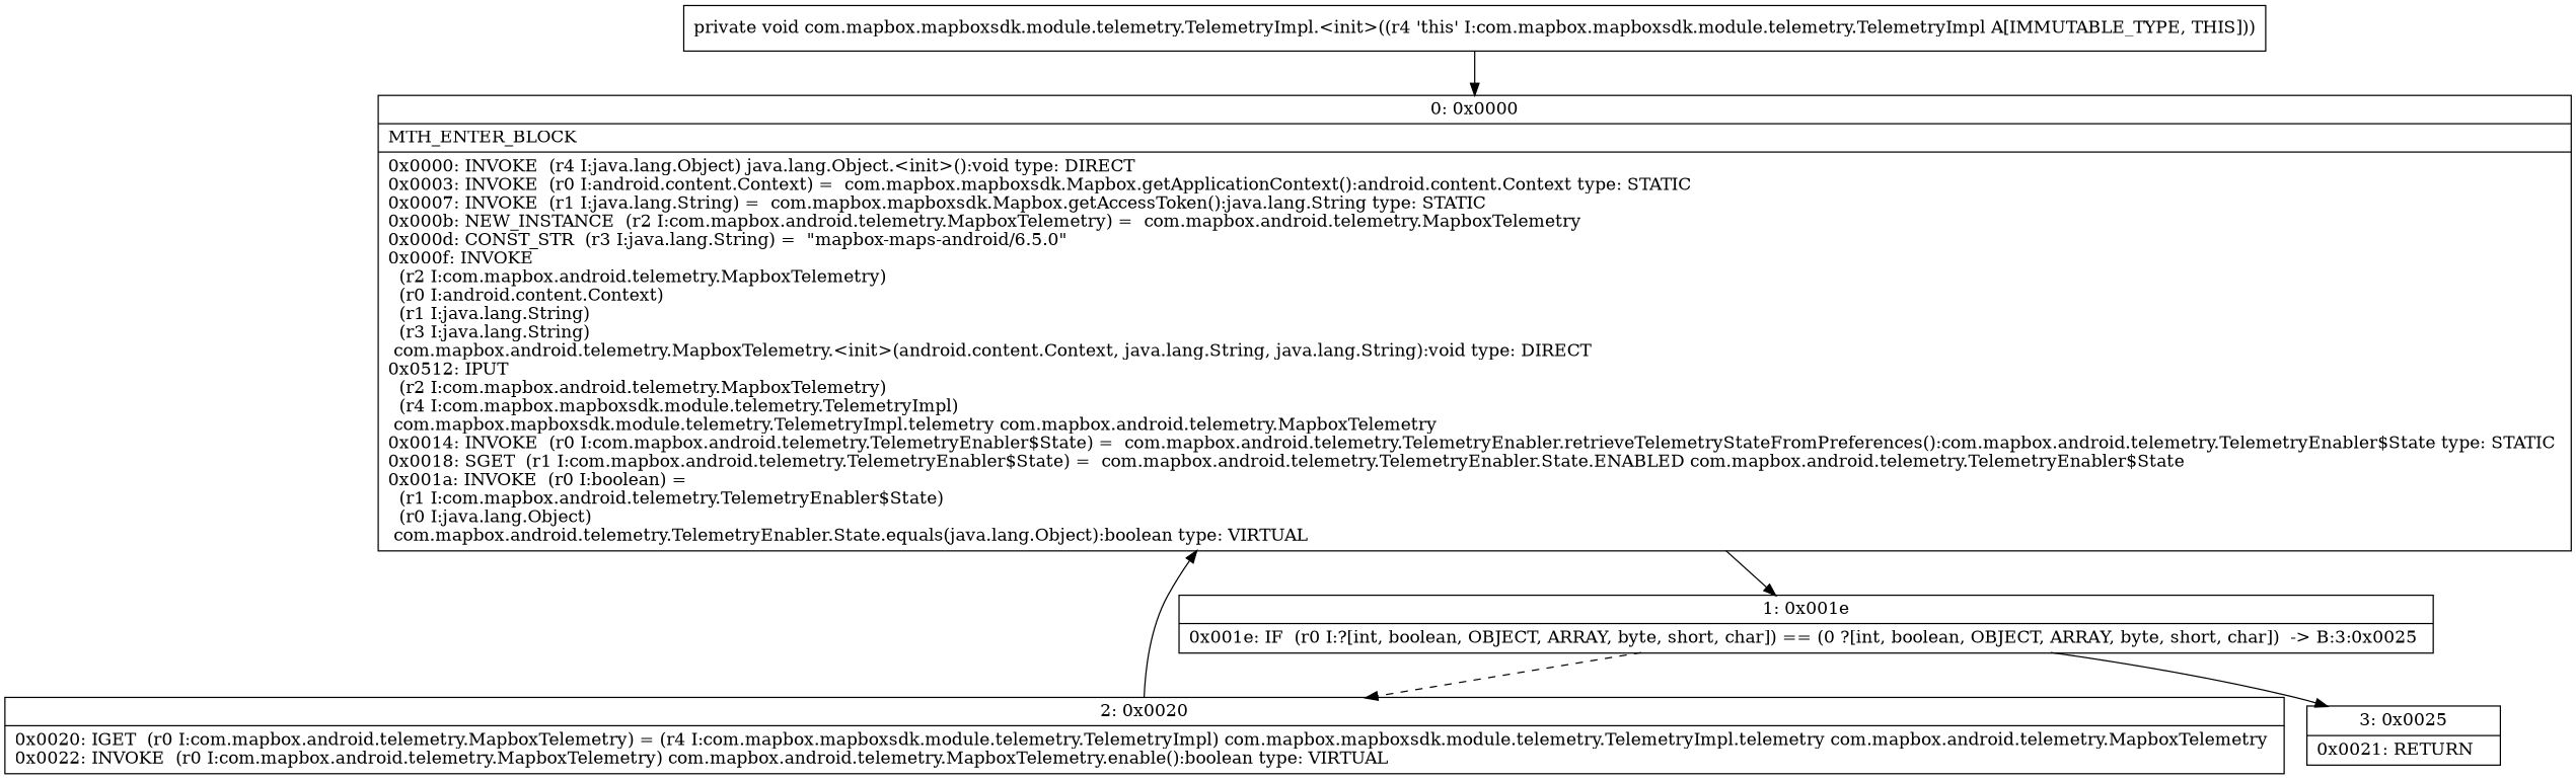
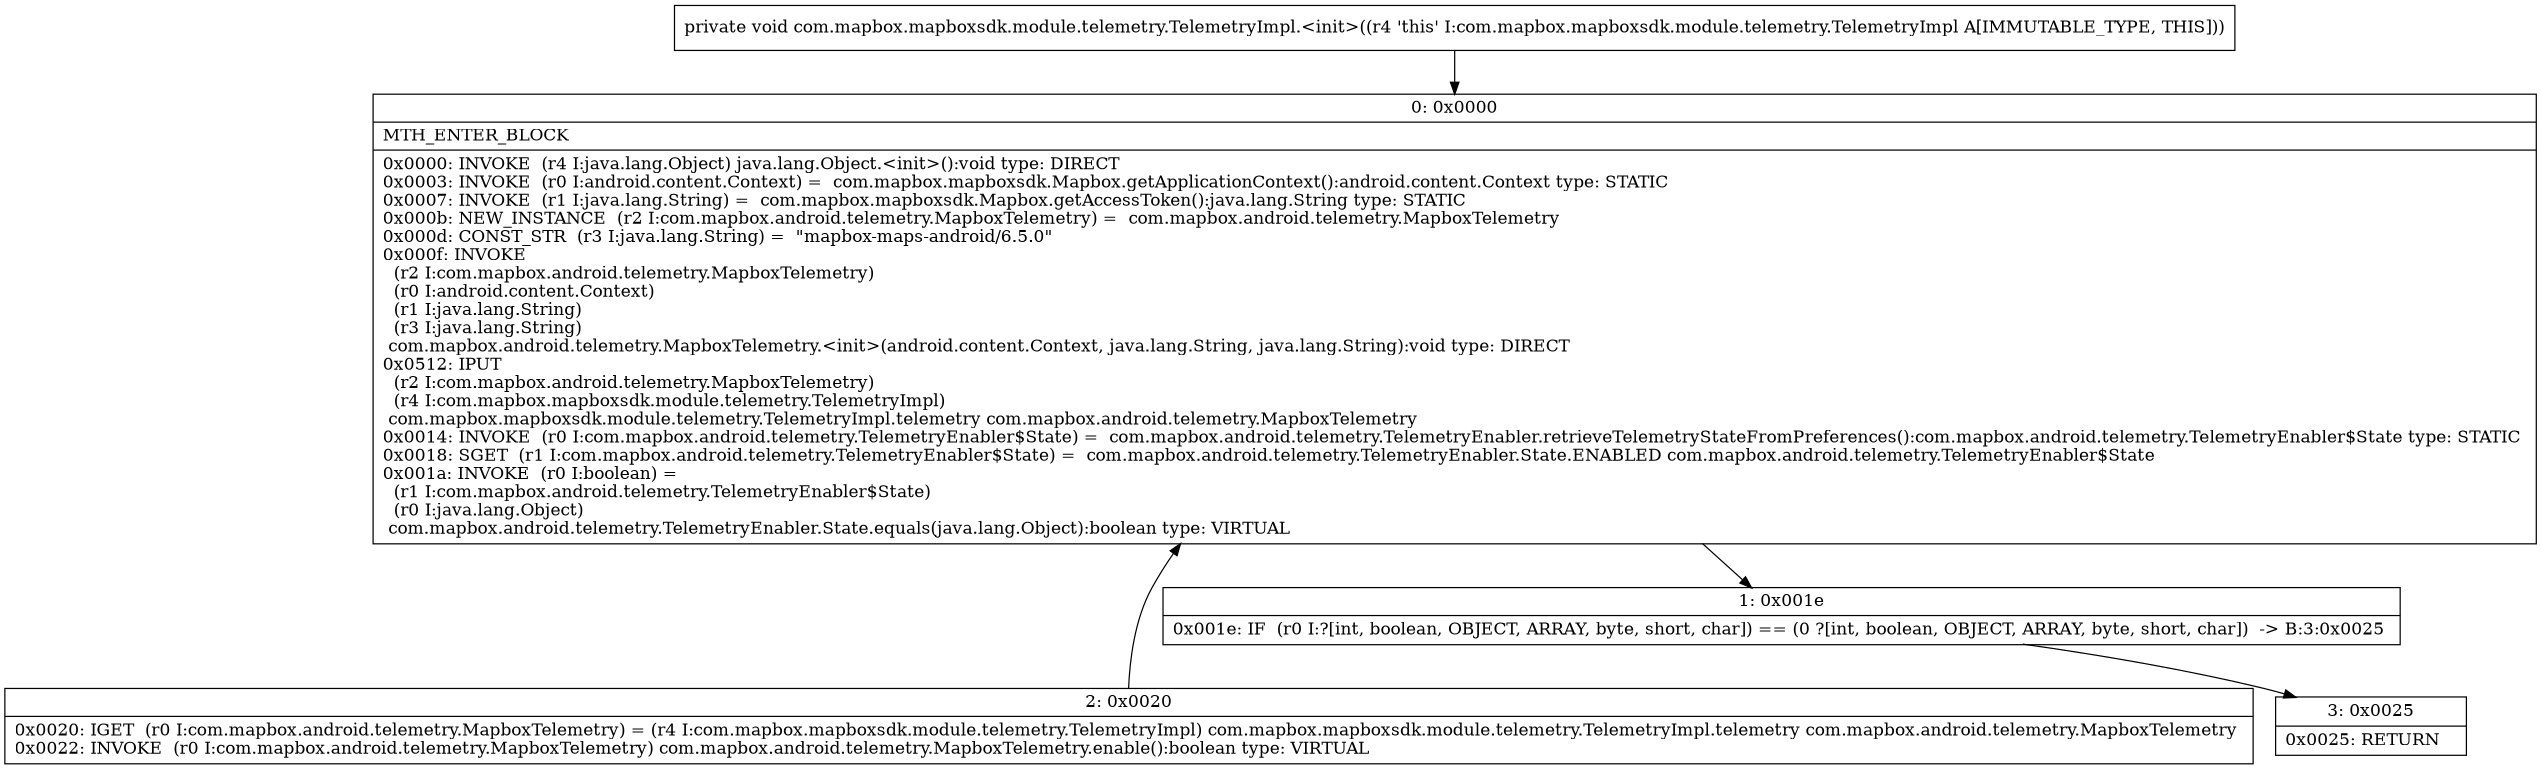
  digraph {
    node [shape=record]
    n1 [label="{0\:\ 0x0000|MTH_ENTER_BLOCK\l|0x0000: INVOKE  (r4 I:java.lang.Object) java.lang.Object.\<init\>():void type: DIRECT \l0x0003: INVOKE  (r0 I:android.content.Context) =  com.mapbox.mapboxsdk.Mapbox.getApplicationContext():android.content.Context type: STATIC \l0x0007: INVOKE  (r1 I:java.lang.String) =  com.mapbox.mapboxsdk.Mapbox.getAccessToken():java.lang.String type: STATIC \l0x000b: NEW_INSTANCE  (r2 I:com.mapbox.android.telemetry.MapboxTelemetry) =  com.mapbox.android.telemetry.MapboxTelemetry \l0x000d: CONST_STR  (r3 I:java.lang.String) =  \"mapbox\-maps\-android\/6.5.0\" \l0x000f: INVOKE  \l  (r2 I:com.mapbox.android.telemetry.MapboxTelemetry)\l  (r0 I:android.content.Context)\l  (r1 I:java.lang.String)\l  (r3 I:java.lang.String)\l com.mapbox.android.telemetry.MapboxTelemetry.\<init\>(android.content.Context, java.lang.String, java.lang.String):void type: DIRECT \l0x0512: IPUT  \l  (r2 I:com.mapbox.android.telemetry.MapboxTelemetry)\l  (r4 I:com.mapbox.mapboxsdk.module.telemetry.TelemetryImpl)\l com.mapbox.mapboxsdk.module.telemetry.TelemetryImpl.telemetry com.mapbox.android.telemetry.MapboxTelemetry \l0x0014: INVOKE  (r0 I:com.mapbox.android.telemetry.TelemetryEnabler$State) =  com.mapbox.android.telemetry.TelemetryEnabler.retrieveTelemetryStateFromPreferences():com.mapbox.android.telemetry.TelemetryEnabler$State type: STATIC \l0x0018: SGET  (r1 I:com.mapbox.android.telemetry.TelemetryEnabler$State) =  com.mapbox.android.telemetry.TelemetryEnabler.State.ENABLED com.mapbox.android.telemetry.TelemetryEnabler$State \l0x001a: INVOKE  (r0 I:boolean) = \l  (r1 I:com.mapbox.android.telemetry.TelemetryEnabler$State)\l  (r0 I:java.lang.Object)\l com.mapbox.android.telemetry.TelemetryEnabler.State.equals(java.lang.Object):boolean type: VIRTUAL \l}"]
    n2 [label="{1\:\ 0x001e|0x001e: IF  (r0 I:?[int, boolean, OBJECT, ARRAY, byte, short, char]) == (0 ?[int, boolean, OBJECT, ARRAY, byte, short, char])  \-\> B:3:0x0025 \l}"]
    n3 [label="{2\:\ 0x0020|0x0020: IGET  (r0 I:com.mapbox.android.telemetry.MapboxTelemetry) = (r4 I:com.mapbox.mapboxsdk.module.telemetry.TelemetryImpl) com.mapbox.mapboxsdk.module.telemetry.TelemetryImpl.telemetry com.mapbox.android.telemetry.MapboxTelemetry \l0x0022: INVOKE  (r0 I:com.mapbox.android.telemetry.MapboxTelemetry) com.mapbox.android.telemetry.MapboxTelemetry.enable():boolean type: VIRTUAL \l}"]
-   n4 [label="{3\:\ 0x0025|0x0021: RETURN   \l}"]
+   n4 [label="{3\:\ 0x0025|0x0025: RETURN   \l}"]
    n5 [label="{private void com.mapbox.mapboxsdk.module.telemetry.TelemetryImpl.\<init\>((r4 'this' I:com.mapbox.mapboxsdk.module.telemetry.TelemetryImpl A[IMMUTABLE_TYPE, THIS])) }"]
    n1 -> n2
-   n2 -> n3 [style=dashed]
    n2 -> n4
    n3 -> n1
    n5 -> n1
  }
